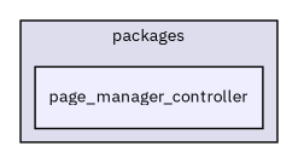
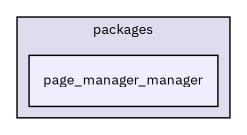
  digraph {
    compound=true
    fontname="IBM Plex Sans"
-   n1 [fillcolor="#eeeeff" fontname="IBM Plex Sans" fontsize=10 label=page_manager_controller pencolor=black shape=box style=filled]
+   n1 [fillcolor="#eeeeff" fontname="IBM Plex Sans" fontsize=10 label=page_manager_manager pencolor=black shape=box style=filled]
    subgraph cluster_1 {
      bgcolor="#ddddee"
      fontsize=10
      label=packages
      pencolor=black
      n1
    }
  }
